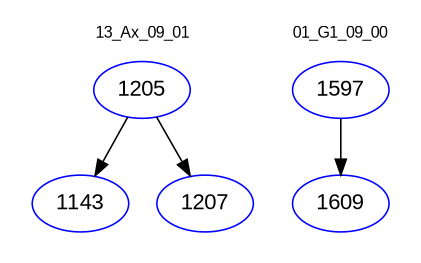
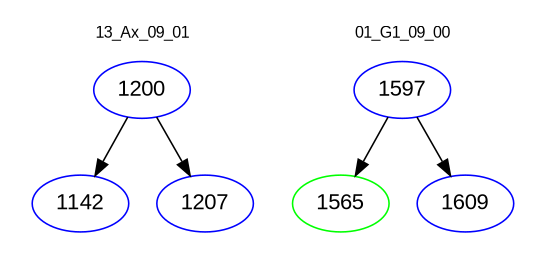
  digraph {
    fontname="Liberation Sans"
    node [color=blue fontname="Liberation Sans"]
    edge [color=black fontname="Liberation Sans"]
-   n1 [label=1205]
-   n2 [label=1143]
+   n1 [label=1200]
+   n2 [label=1142]
    n3 [label=1207]
    n4 [label=1597]
+   n5 [color=green label=1565]
    n6 [label=1609]
    subgraph cluster_1 {
      color=white
      fontsize=10
      label="13_Ax_09_01"
      n1
      n2
      n3
    }
    subgraph cluster_2 {
      color=white
      fontsize=10
      label="01_G1_09_00"
      n4
+     n5
      n6
    }
    n1 -> n2
    n1 -> n3
+   n4 -> n5
    n4 -> n6
  }
